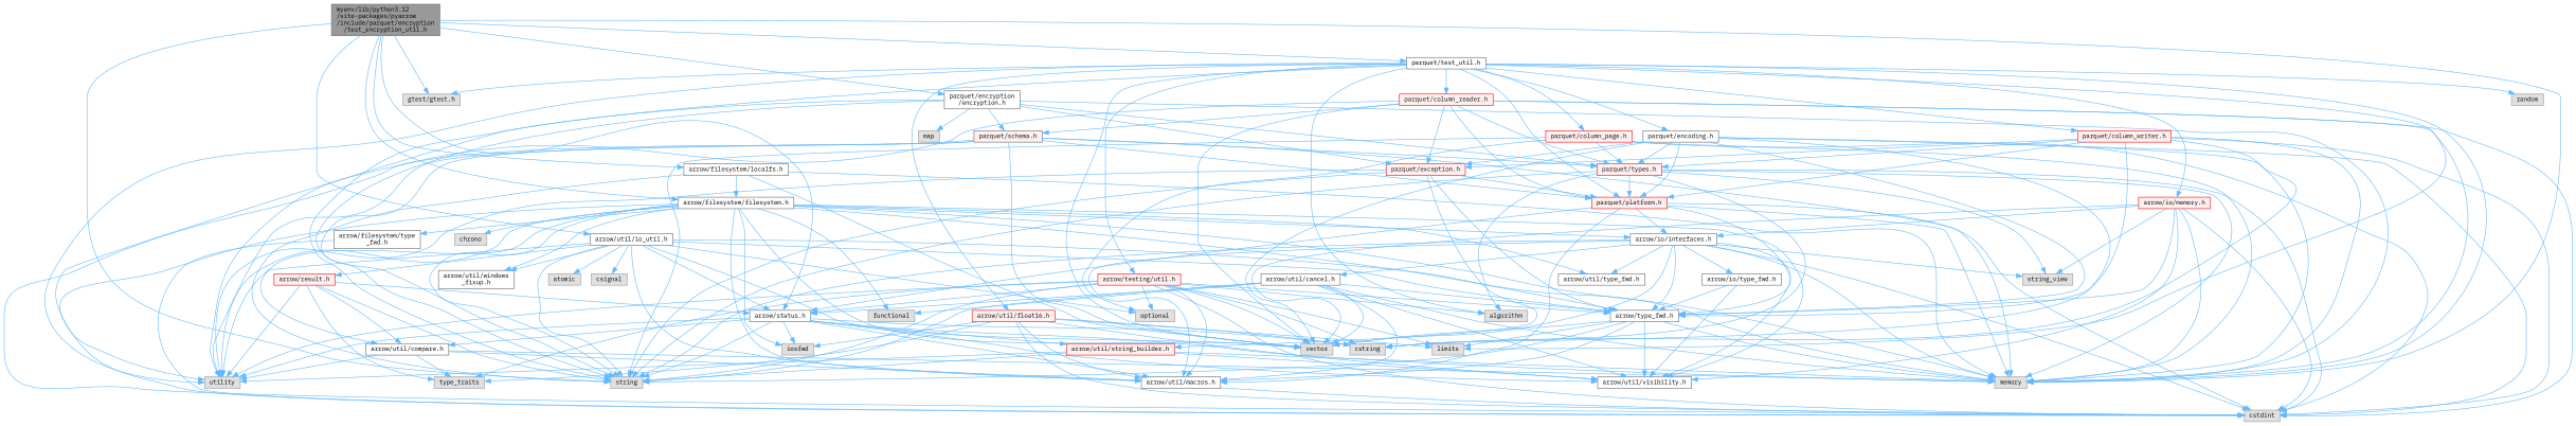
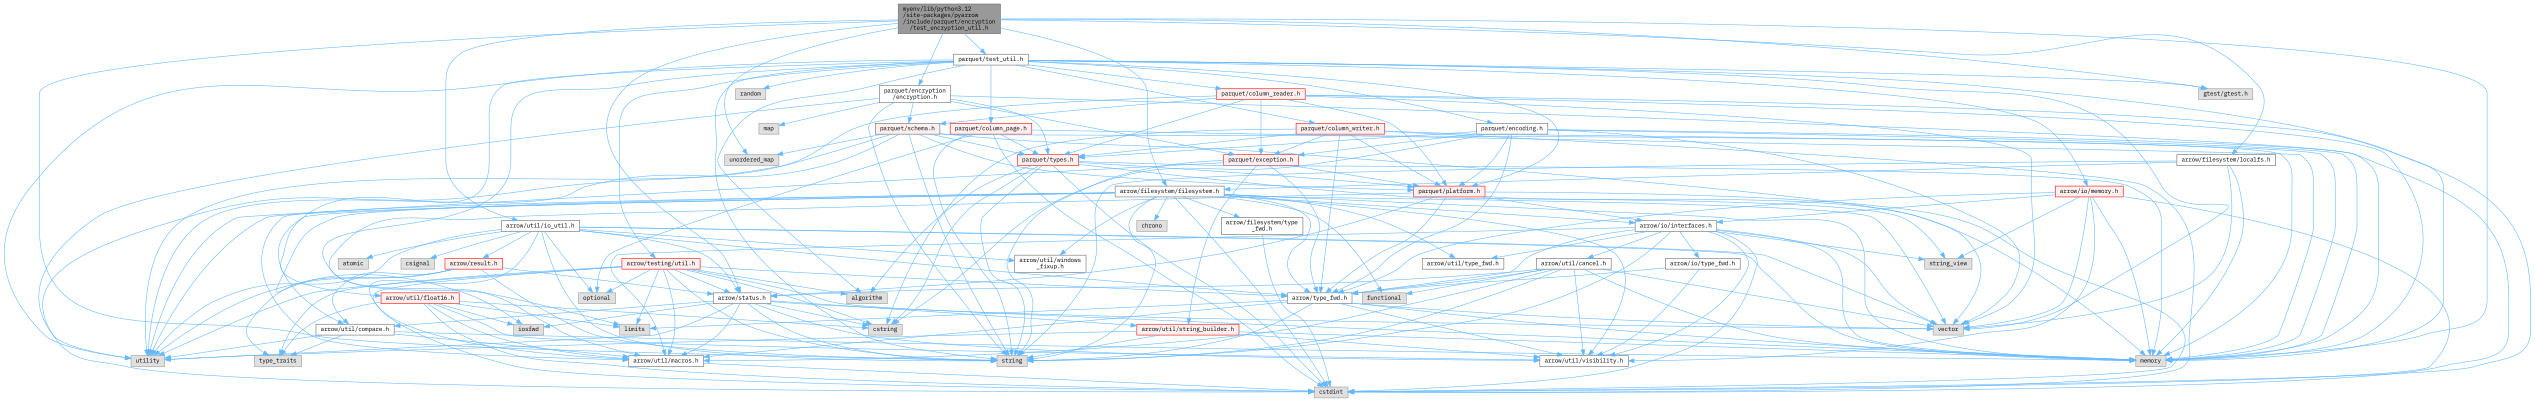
  digraph {
    fontname="IBM Plex Mono"
    node [color=grey60 fillcolor="#E0E0E0" fontname="IBM Plex Mono" fontsize=10 shape=box style=filled]
    edge [color=steelblue1 fontname="IBM Plex Mono" fontsize=10 labelfontname=Helvetica labelfontsize=10 style=solid]
    n1 [color=gray40 fillcolor=grey60 fontcolor=black height=0.2 label="myenv/lib/python3.12\l/site-packages/pyarrow\l/include/parquet/encryption\l/test_encryption_util.h" width=0.4]
    n2 [height=0.2 label=memory width=0.4]
    n3 [height=0.2 label=string width=0.4]
+   n4 [height=0.2 label=unordered_map width=0.4]
    n5 [height=0.2 label="gtest/gtest.h" width=0.4]
    n6 [color=grey40 fillcolor=white height=0.2 label="arrow/filesystem/filesystem.h" width=0.4]
    n7 [color=grey40 fillcolor=white height=0.2 label="arrow/status.h" width=0.4]
    n8 [color=grey40 fillcolor=white height=0.2 label="arrow/filesystem/localfs.h" width=0.4]
    n9 [color=grey40 fillcolor=white height=0.2 label="arrow/util/io_util.h" width=0.4]
    n10 [color=grey40 fillcolor=white height=0.2 label="parquet/encryption\l/encryption.h" width=0.4]
    n11 [color=grey40 fillcolor=white height=0.2 label="parquet/test_util.h" width=0.4]
    n12 [height=0.2 label=chrono width=0.4]
    n13 [height=0.2 label=cstdint width=0.4]
    n14 [height=0.2 label=functional width=0.4]
    n15 [height=0.2 label=iosfwd width=0.4]
    n16 [height=0.2 label=utility width=0.4]
    n17 [height=0.2 label=vector width=0.4]
    n18 [color=grey40 fillcolor=white height=0.2 label="arrow/filesystem/type\l_fwd.h" width=0.4]
    n19 [color=grey40 fillcolor=white height=0.2 label="arrow/io/interfaces.h" width=0.4]
    n20 [color=grey40 fillcolor=white height=0.2 label="arrow/type_fwd.h" width=0.4]
    n21 [color=grey40 fillcolor=white height=0.2 label="arrow/util/macros.h" width=0.4]
    n22 [color=grey40 fillcolor=white height=0.2 label="arrow/util/visibility.h" width=0.4]
    n23 [color=grey40 fillcolor=white height=0.2 label="arrow/util/compare.h" width=0.4]
    n24 [color=grey40 fillcolor=white height=0.2 label="arrow/util/type_fwd.h" width=0.4]
    n25 [color=grey40 fillcolor=white height=0.2 label="arrow/util/windows\l_fixup.h" width=0.4]
    n26 [height=0.2 label=cstring width=0.4]
    n27 [color=red fillcolor="#FFF0F0" height=0.2 label="arrow/util/string_builder.h" width=0.4]
    n28 [height=0.2 label=atomic width=0.4]
    n29 [height=0.2 label=optional width=0.4]
    n30 [height=0.2 label=csignal width=0.4]
    n31 [color=red fillcolor="#FFF0F0" height=0.2 label="arrow/result.h" width=0.4]
    n32 [height=0.2 label=map width=0.4]
    n33 [color=red fillcolor="#FFF0F0" height=0.2 label="parquet/exception.h" width=0.4]
    n34 [color=grey40 fillcolor="#FFF0F0" height=0.2 label="parquet/schema.h" width=0.4]
    n35 [color=red fillcolor="#FFF0F0" height=0.2 label="parquet/types.h" width=0.4]
    n36 [height=0.2 label=limits width=0.4]
    n37 [color=red fillcolor="#FFF0F0" height=0.2 label="parquet/platform.h" width=0.4]
    n38 [height=0.2 label=algorithm width=0.4]
    n39 [height=0.2 label=random width=0.4]
    n40 [color=red fillcolor="#FFF0F0" height=0.2 label="arrow/io/memory.h" width=0.4]
    n41 [color=red fillcolor="#FFF0F0" height=0.2 label="arrow/testing/util.h" width=0.4]
    n42 [color=red fillcolor="#FFF0F0" height=0.2 label="arrow/util/float16.h" width=0.4]
    n43 [color=red fillcolor="#FFF0F0" height=0.2 label="parquet/column_page.h" width=0.4]
    n44 [color=red fillcolor="#FFF0F0" height=0.2 label="parquet/column_reader.h" width=0.4]
    n45 [color=red fillcolor="#FFF0F0" height=0.2 label="parquet/column_writer.h" width=0.4]
    n46 [color=grey40 fillcolor=white height=0.2 label="parquet/encoding.h" width=0.4]
    n47 [height=0.2 label=string_view width=0.4]
    n48 [color=grey40 fillcolor=white height=0.2 label="arrow/io/type_fwd.h" width=0.4]
    n49 [color=grey40 fillcolor=white height=0.2 label="arrow/util/cancel.h" width=0.4]
    n50 [height=0.2 label=type_traits width=0.4]
    n1 -> n2
    n1 -> n3
+   n1 -> n4
    n1 -> n5
    n1 -> n6
    n1 -> n7
    n1 -> n8
    n1 -> n9
    n1 -> n10
    n1 -> n11
    n6 -> n2
    n6 -> n3
    n6 -> n12
    n6 -> n13
    n6 -> n14
    n6 -> n15
    n6 -> n16
    n6 -> n17
    n6 -> n18
    n6 -> n19
    n6 -> n20
    n6 -> n21
    n6 -> n22
    n6 -> n23
    n6 -> n24
    n6 -> n25
    n7 -> n2
    n7 -> n3
    n7 -> n15
    n7 -> n16
    n7 -> n21
    n7 -> n22
    n7 -> n23
    n7 -> n26
    n7 -> n27
    n8 -> n2
    n8 -> n3
    n8 -> n6
    n8 -> n17
    n9 -> n2
    n9 -> n3
    n9 -> n7
    n9 -> n16
    n9 -> n17
    n9 -> n20
    n9 -> n21
    n9 -> n25
    n9 -> n28
    n9 -> n29
    n9 -> n30
    n9 -> n31
    n10 -> n2
    n10 -> n3
    n10 -> n16
    n10 -> n32
    n10 -> n33
    n10 -> n34
    n10 -> n35
    n11 -> n2
    n11 -> n3
    n11 -> n5
    n11 -> n16
    n11 -> n17
    n11 -> n36
    n11 -> n37
    n11 -> n38
    n11 -> n39
    n11 -> n40
    n11 -> n41
    n11 -> n42
    n11 -> n43
    n11 -> n44
    n11 -> n45
    n11 -> n46
    n18 -> n13
    n19 -> n2
    n19 -> n3
    n19 -> n13
    n19 -> n17
    n19 -> n20
    n19 -> n21
    n19 -> n22
    n19 -> n24
    n19 -> n47
    n19 -> n48
    n19 -> n49
    n20 -> n2
    n20 -> n3
    n20 -> n17
    n20 -> n21
    n20 -> n22
    n20 -> n36
    n21 -> n13
    n23 -> n2
    n23 -> n16
    n23 -> n21
    n23 -> n50
    n27 -> n2
    n27 -> n3
    n27 -> n16
    n27 -> n22
    n31 -> n3
    n31 -> n7
    n31 -> n16
    n31 -> n23
    n31 -> n50
    n33 -> n3
    n33 -> n16
    n33 -> n20
    n33 -> n27
    n33 -> n37
    n34 -> n2
    n34 -> n3
+   n34 -> n4
    n34 -> n13
    n34 -> n16
    n34 -> n17
    n34 -> n35
    n34 -> n37
    n35 -> n2
    n35 -> n3
    n35 -> n13
    n35 -> n26
    n35 -> n37
    n35 -> n38
    n35 -> n47
    n37 -> n2
    n37 -> n7
    n37 -> n13
    n37 -> n19
    n37 -> n20
    n37 -> n21
    n40 -> n2
    n40 -> n13
    n40 -> n17
    n40 -> n19
    n40 -> n20
    n40 -> n22
    n40 -> n47
    n41 -> n3
    n41 -> n7
    n41 -> n13
    n41 -> n16
    n41 -> n17
    n41 -> n20
    n41 -> n21
    n41 -> n26
    n41 -> n29
    n41 -> n36
    n41 -> n38
    n41 -> n50
    n42 -> n13
    n42 -> n15
    n42 -> n21
    n42 -> n22
    n42 -> n26
    n42 -> n36
    n42 -> n50
    n43 -> n2
    n43 -> n3
    n43 -> n13
    n43 -> n29
    n43 -> n35
    n44 -> n2
    n44 -> n13
    n44 -> n16
    n44 -> n17
    n44 -> n33
    n44 -> n34
    n44 -> n35
    n44 -> n37
    n45 -> n2
    n45 -> n13
    n45 -> n20
    n45 -> n26
    n45 -> n33
    n45 -> n35
    n45 -> n37
    n46 -> n2
    n46 -> n13
    n46 -> n17
    n46 -> n20
    n46 -> n26
    n46 -> n33
    n46 -> n35
    n46 -> n37
    n48 -> n20
    n48 -> n22
    n49 -> n2
    n49 -> n3
    n49 -> n7
    n49 -> n14
    n49 -> n17
    n49 -> n20
    n49 -> n21
    n49 -> n22
  }
